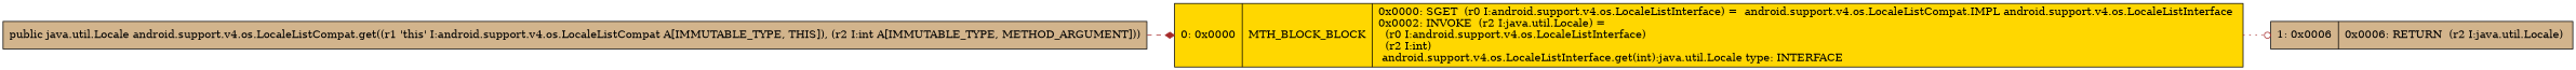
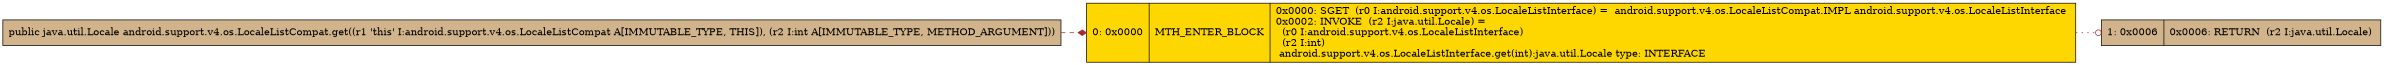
  digraph {
    rankdir=LR
    node [shape=record style=filled fillcolor=tan]
    edge [color=brown]
-   n1 [label="{0\:\ 0x0000|MTH_BLOCK_BLOCK\l|0x0000: SGET  (r0 I:android.support.v4.os.LocaleListInterface) =  android.support.v4.os.LocaleListCompat.IMPL android.support.v4.os.LocaleListInterface \l0x0002: INVOKE  (r2 I:java.util.Locale) = \l  (r0 I:android.support.v4.os.LocaleListInterface)\l  (r2 I:int)\l android.support.v4.os.LocaleListInterface.get(int):java.util.Locale type: INTERFACE \l}" fillcolor=gold]
+   n1 [label="{0\:\ 0x0000|MTH_ENTER_BLOCK\l|0x0000: SGET  (r0 I:android.support.v4.os.LocaleListInterface) =  android.support.v4.os.LocaleListCompat.IMPL android.support.v4.os.LocaleListInterface \l0x0002: INVOKE  (r2 I:java.util.Locale) = \l  (r0 I:android.support.v4.os.LocaleListInterface)\l  (r2 I:int)\l android.support.v4.os.LocaleListInterface.get(int):java.util.Locale type: INTERFACE \l}" fillcolor=gold]
    n2 [label="{1\:\ 0x0006|0x0006: RETURN  (r2 I:java.util.Locale) \l}"]
    n3 [label="{public java.util.Locale android.support.v4.os.LocaleListCompat.get((r1 'this' I:android.support.v4.os.LocaleListCompat A[IMMUTABLE_TYPE, THIS]), (r2 I:int A[IMMUTABLE_TYPE, METHOD_ARGUMENT])) }"]
    n1 -> n2 [style=dotted arrowhead=odot]
    n3 -> n1 [style=dashed arrowhead=diamond]
  }
